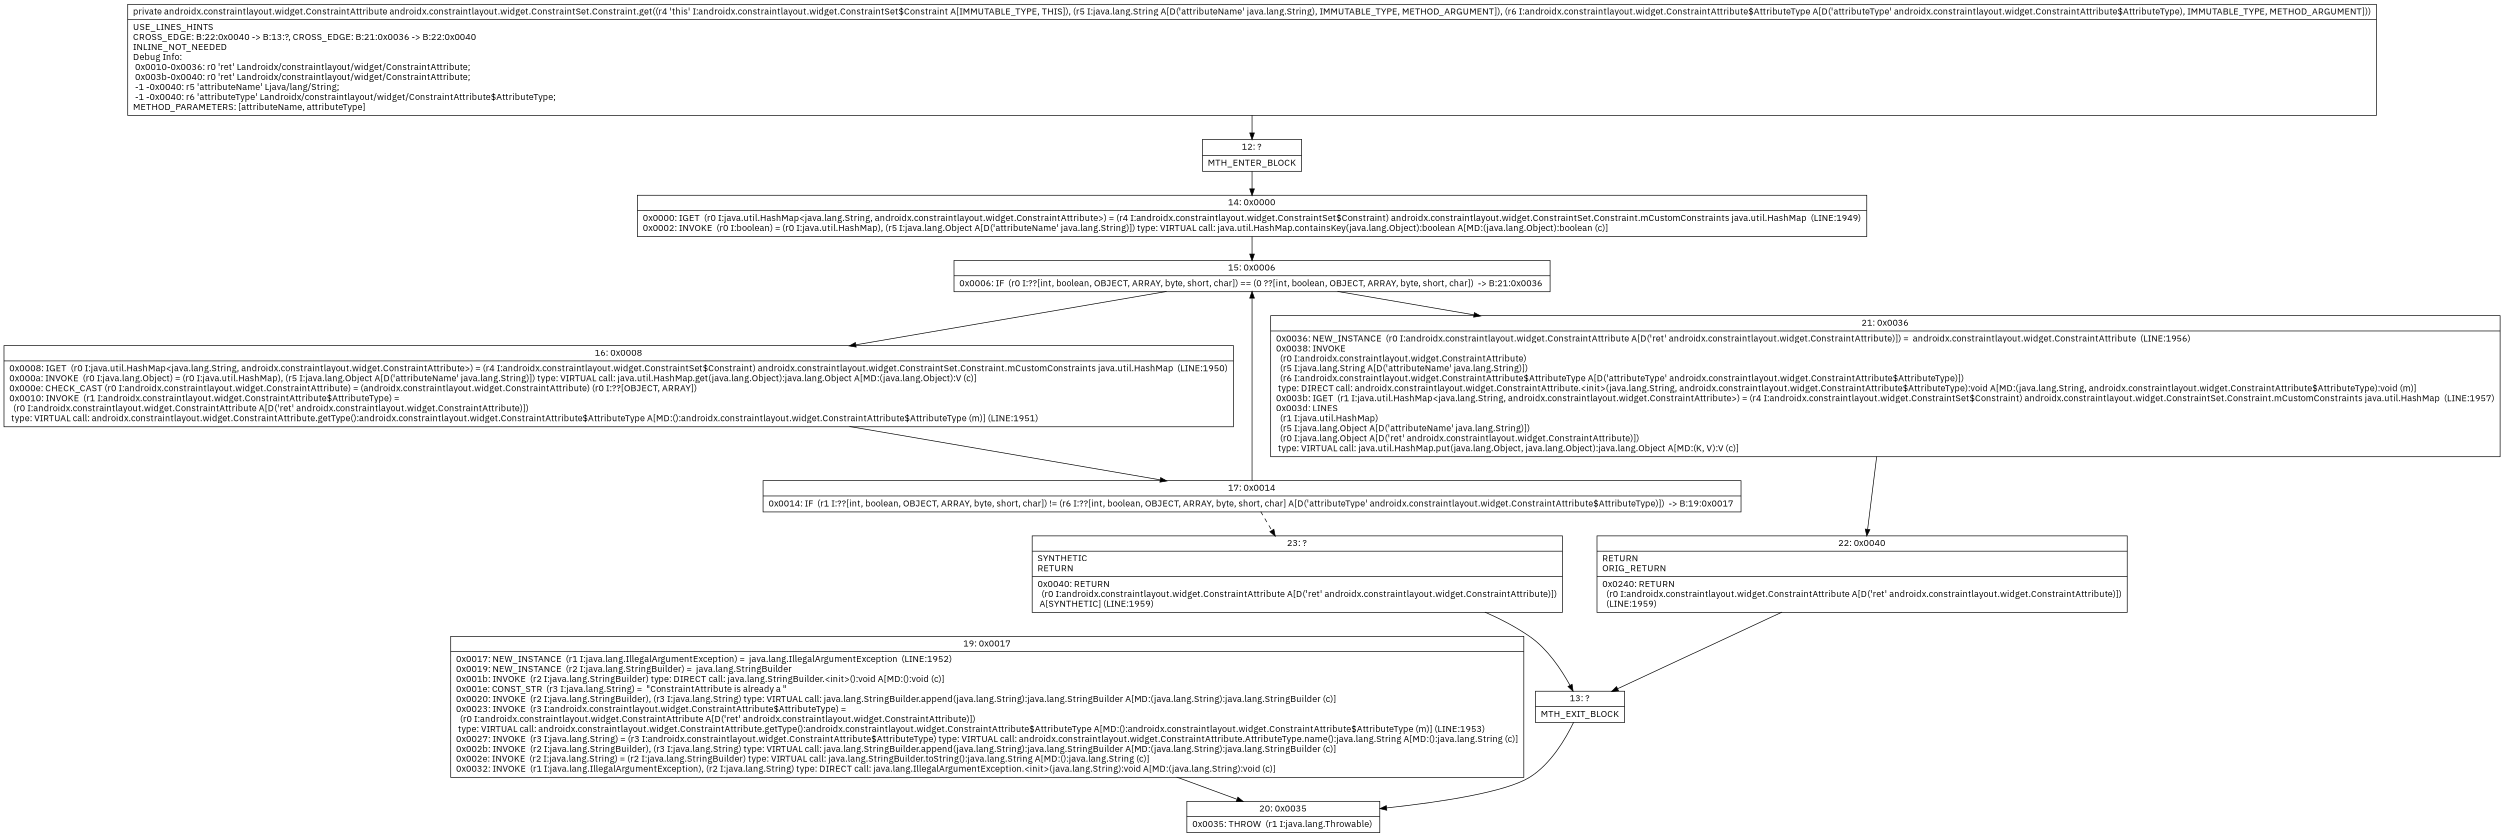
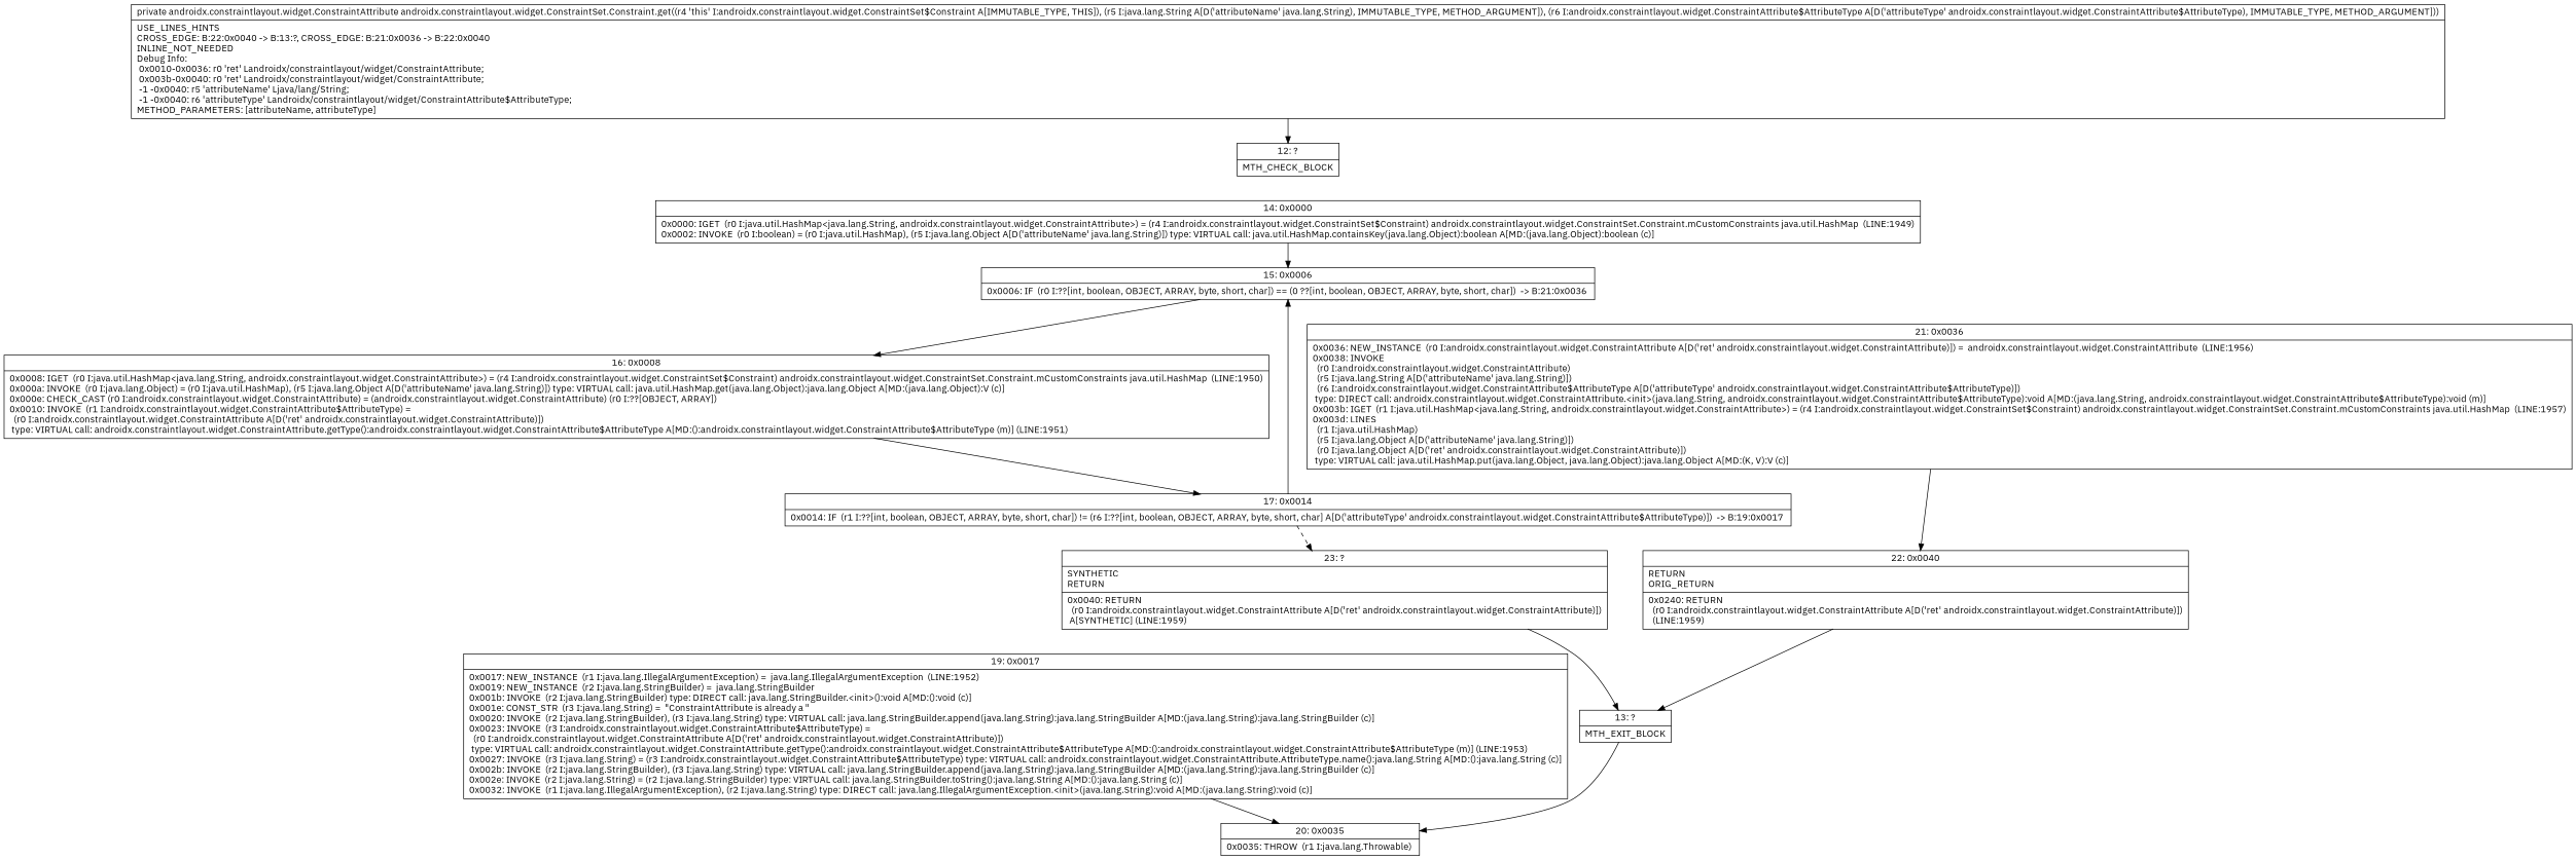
  digraph {
    fontname="IBM Plex Sans"
    node [fontname="IBM Plex Sans" shape=record]
    edge [fontname="IBM Plex Sans"]
-   n1 [label="{12\:\ ?|MTH_ENTER_BLOCK\l}"]
+   n1 [label="{12\:\ ?|MTH_CHECK_BLOCK\l}"]
    n2 [label="{14\:\ 0x0000|0x0000: IGET  (r0 I:java.util.HashMap\<java.lang.String, androidx.constraintlayout.widget.ConstraintAttribute\>) = (r4 I:androidx.constraintlayout.widget.ConstraintSet$Constraint) androidx.constraintlayout.widget.ConstraintSet.Constraint.mCustomConstraints java.util.HashMap  (LINE:1949)\l0x0002: INVOKE  (r0 I:boolean) = (r0 I:java.util.HashMap), (r5 I:java.lang.Object A[D('attributeName' java.lang.String)]) type: VIRTUAL call: java.util.HashMap.containsKey(java.lang.Object):boolean A[MD:(java.lang.Object):boolean (c)]\l}"]
    n3 [label="{15\:\ 0x0006|0x0006: IF  (r0 I:??[int, boolean, OBJECT, ARRAY, byte, short, char]) == (0 ??[int, boolean, OBJECT, ARRAY, byte, short, char])  \-\> B:21:0x0036 \l}"]
    n4 [label="{16\:\ 0x0008|0x0008: IGET  (r0 I:java.util.HashMap\<java.lang.String, androidx.constraintlayout.widget.ConstraintAttribute\>) = (r4 I:androidx.constraintlayout.widget.ConstraintSet$Constraint) androidx.constraintlayout.widget.ConstraintSet.Constraint.mCustomConstraints java.util.HashMap  (LINE:1950)\l0x000a: INVOKE  (r0 I:java.lang.Object) = (r0 I:java.util.HashMap), (r5 I:java.lang.Object A[D('attributeName' java.lang.String)]) type: VIRTUAL call: java.util.HashMap.get(java.lang.Object):java.lang.Object A[MD:(java.lang.Object):V (c)]\l0x000e: CHECK_CAST (r0 I:androidx.constraintlayout.widget.ConstraintAttribute) = (androidx.constraintlayout.widget.ConstraintAttribute) (r0 I:??[OBJECT, ARRAY]) \l0x0010: INVOKE  (r1 I:androidx.constraintlayout.widget.ConstraintAttribute$AttributeType) = \l  (r0 I:androidx.constraintlayout.widget.ConstraintAttribute A[D('ret' androidx.constraintlayout.widget.ConstraintAttribute)])\l type: VIRTUAL call: androidx.constraintlayout.widget.ConstraintAttribute.getType():androidx.constraintlayout.widget.ConstraintAttribute$AttributeType A[MD:():androidx.constraintlayout.widget.ConstraintAttribute$AttributeType (m)] (LINE:1951)\l}"]
    n5 [label="{21\:\ 0x0036|0x0036: NEW_INSTANCE  (r0 I:androidx.constraintlayout.widget.ConstraintAttribute A[D('ret' androidx.constraintlayout.widget.ConstraintAttribute)]) =  androidx.constraintlayout.widget.ConstraintAttribute  (LINE:1956)\l0x0038: INVOKE  \l  (r0 I:androidx.constraintlayout.widget.ConstraintAttribute)\l  (r5 I:java.lang.String A[D('attributeName' java.lang.String)])\l  (r6 I:androidx.constraintlayout.widget.ConstraintAttribute$AttributeType A[D('attributeType' androidx.constraintlayout.widget.ConstraintAttribute$AttributeType)])\l type: DIRECT call: androidx.constraintlayout.widget.ConstraintAttribute.\<init\>(java.lang.String, androidx.constraintlayout.widget.ConstraintAttribute$AttributeType):void A[MD:(java.lang.String, androidx.constraintlayout.widget.ConstraintAttribute$AttributeType):void (m)]\l0x003b: IGET  (r1 I:java.util.HashMap\<java.lang.String, androidx.constraintlayout.widget.ConstraintAttribute\>) = (r4 I:androidx.constraintlayout.widget.ConstraintSet$Constraint) androidx.constraintlayout.widget.ConstraintSet.Constraint.mCustomConstraints java.util.HashMap  (LINE:1957)\l0x003d: LINES  \l  (r1 I:java.util.HashMap)\l  (r5 I:java.lang.Object A[D('attributeName' java.lang.String)])\l  (r0 I:java.lang.Object A[D('ret' androidx.constraintlayout.widget.ConstraintAttribute)])\l type: VIRTUAL call: java.util.HashMap.put(java.lang.Object, java.lang.Object):java.lang.Object A[MD:(K, V):V (c)]\l}"]
    n6 [label="{17\:\ 0x0014|0x0014: IF  (r1 I:??[int, boolean, OBJECT, ARRAY, byte, short, char]) != (r6 I:??[int, boolean, OBJECT, ARRAY, byte, short, char] A[D('attributeType' androidx.constraintlayout.widget.ConstraintAttribute$AttributeType)])  \-\> B:19:0x0017 \l}"]
    n7 [label="{22\:\ 0x0040|RETURN\lORIG_RETURN\l|0x0240: RETURN  \l  (r0 I:androidx.constraintlayout.widget.ConstraintAttribute A[D('ret' androidx.constraintlayout.widget.ConstraintAttribute)])\l  (LINE:1959)\l}"]
    n8 [label="{23\:\ ?|SYNTHETIC\lRETURN\l|0x0040: RETURN  \l  (r0 I:androidx.constraintlayout.widget.ConstraintAttribute A[D('ret' androidx.constraintlayout.widget.ConstraintAttribute)])\l A[SYNTHETIC] (LINE:1959)\l}"]
    n9 [label="{19\:\ 0x0017|0x0017: NEW_INSTANCE  (r1 I:java.lang.IllegalArgumentException) =  java.lang.IllegalArgumentException  (LINE:1952)\l0x0019: NEW_INSTANCE  (r2 I:java.lang.StringBuilder) =  java.lang.StringBuilder \l0x001b: INVOKE  (r2 I:java.lang.StringBuilder) type: DIRECT call: java.lang.StringBuilder.\<init\>():void A[MD:():void (c)]\l0x001e: CONST_STR  (r3 I:java.lang.String) =  \"ConstraintAttribute is already a \" \l0x0020: INVOKE  (r2 I:java.lang.StringBuilder), (r3 I:java.lang.String) type: VIRTUAL call: java.lang.StringBuilder.append(java.lang.String):java.lang.StringBuilder A[MD:(java.lang.String):java.lang.StringBuilder (c)]\l0x0023: INVOKE  (r3 I:androidx.constraintlayout.widget.ConstraintAttribute$AttributeType) = \l  (r0 I:androidx.constraintlayout.widget.ConstraintAttribute A[D('ret' androidx.constraintlayout.widget.ConstraintAttribute)])\l type: VIRTUAL call: androidx.constraintlayout.widget.ConstraintAttribute.getType():androidx.constraintlayout.widget.ConstraintAttribute$AttributeType A[MD:():androidx.constraintlayout.widget.ConstraintAttribute$AttributeType (m)] (LINE:1953)\l0x0027: INVOKE  (r3 I:java.lang.String) = (r3 I:androidx.constraintlayout.widget.ConstraintAttribute$AttributeType) type: VIRTUAL call: androidx.constraintlayout.widget.ConstraintAttribute.AttributeType.name():java.lang.String A[MD:():java.lang.String (c)]\l0x002b: INVOKE  (r2 I:java.lang.StringBuilder), (r3 I:java.lang.String) type: VIRTUAL call: java.lang.StringBuilder.append(java.lang.String):java.lang.StringBuilder A[MD:(java.lang.String):java.lang.StringBuilder (c)]\l0x002e: INVOKE  (r2 I:java.lang.String) = (r2 I:java.lang.StringBuilder) type: VIRTUAL call: java.lang.StringBuilder.toString():java.lang.String A[MD:():java.lang.String (c)]\l0x0032: INVOKE  (r1 I:java.lang.IllegalArgumentException), (r2 I:java.lang.String) type: DIRECT call: java.lang.IllegalArgumentException.\<init\>(java.lang.String):void A[MD:(java.lang.String):void (c)]\l}"]
    n10 [label="{20\:\ 0x0035|0x0035: THROW  (r1 I:java.lang.Throwable) \l}"]
    n11 [label="{13\:\ ?|MTH_EXIT_BLOCK\l}"]
    n12 [label="{private androidx.constraintlayout.widget.ConstraintAttribute androidx.constraintlayout.widget.ConstraintSet.Constraint.get((r4 'this' I:androidx.constraintlayout.widget.ConstraintSet$Constraint A[IMMUTABLE_TYPE, THIS]), (r5 I:java.lang.String A[D('attributeName' java.lang.String), IMMUTABLE_TYPE, METHOD_ARGUMENT]), (r6 I:androidx.constraintlayout.widget.ConstraintAttribute$AttributeType A[D('attributeType' androidx.constraintlayout.widget.ConstraintAttribute$AttributeType), IMMUTABLE_TYPE, METHOD_ARGUMENT]))  | USE_LINES_HINTS\lCROSS_EDGE: B:22:0x0040 \-\> B:13:?, CROSS_EDGE: B:21:0x0036 \-\> B:22:0x0040\lINLINE_NOT_NEEDED\lDebug Info:\l  0x0010\-0x0036: r0 'ret' Landroidx\/constraintlayout\/widget\/ConstraintAttribute;\l  0x003b\-0x0040: r0 'ret' Landroidx\/constraintlayout\/widget\/ConstraintAttribute;\l  \-1 \-0x0040: r5 'attributeName' Ljava\/lang\/String;\l  \-1 \-0x0040: r6 'attributeType' Landroidx\/constraintlayout\/widget\/ConstraintAttribute$AttributeType;\lMETHOD_PARAMETERS: [attributeName, attributeType]\l}"]
-   n1 -> n2
    n2 -> n3
    n3 -> n4 [style=solid]
-   n3 -> n5
    n4 -> n6
    n5 -> n7
    n6 -> n3
    n6 -> n8 [style=dashed]
    n7 -> n11
    n8 -> n11
    n9 -> n10
    n11 -> n10
    n12 -> n1
  }
